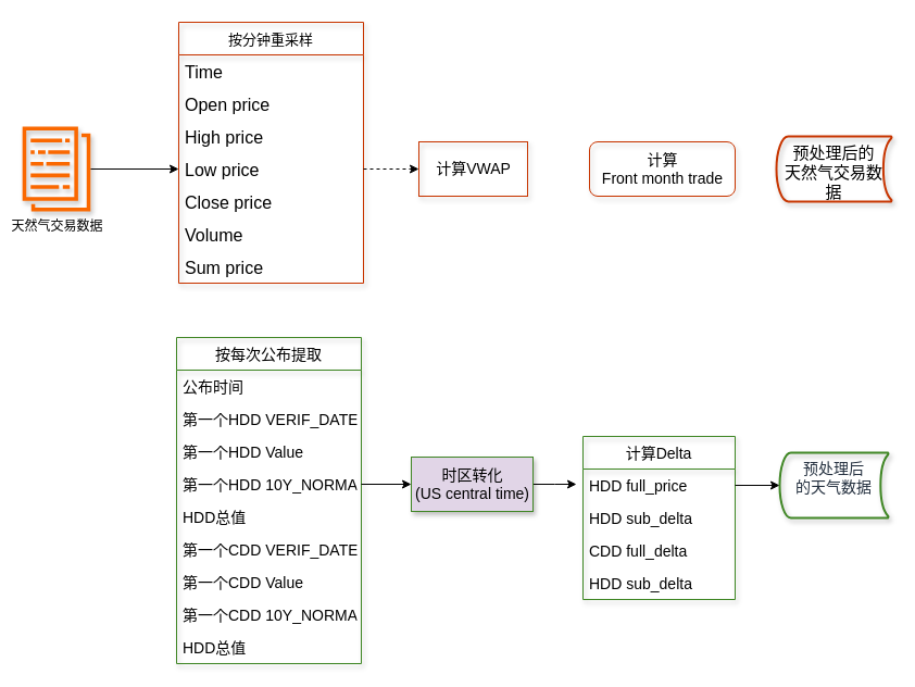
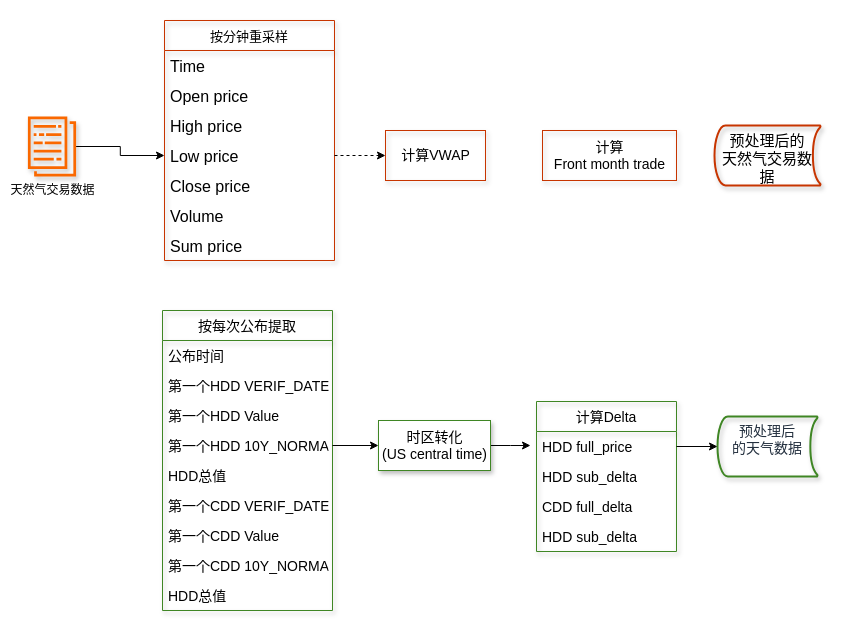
  <mxCell id="0" />
  <mxCell id="1" parent="0" />
  <mxCell id="2" style="edgeStyle=orthogonalEdgeStyle;rounded=0;orthogonalLoop=1;jettySize=auto;html=1;entryX=0;entryY=0.5;entryDx=0;entryDy=0;" parent="1" source="3" target="14" edge="1"><mxGeometry relative="1" as="geometry" /></mxCell>
- <mxCell id="3" value="天然气交易数据" style="sketch=0;outlineConnect=0;fillColor=#fa6800;strokeColor=#C73500;dashed=0;verticalLabelPosition=bottom;verticalAlign=top;align=center;html=1;fontSize=12;fontStyle=0;aspect=fixed;pointerEvents=1;shape=mxgraph.aws4.data_set;fontColor=#000000;shadow=1;" parent="1" vertex="1"><mxGeometry x="20" y="116" width="63" height="78" as="geometry" /></mxCell>
+ <mxCell id="3" value="天然气交易数据" style="sketch=0;outlineConnect=0;fillColor=#fa6800;strokeColor=#C73500;dashed=0;verticalLabelPosition=bottom;verticalAlign=top;align=center;html=1;fontSize=12;fontStyle=0;aspect=fixed;pointerEvents=1;shape=mxgraph.aws4.data_set;fontColor=#000000;shadow=1;" parent="1" vertex="1"><mxGeometry x="20" y="116" width="63" height="60" as="geometry" /></mxCell>
  <mxCell id="4" value="计算VWAP" style="html=1;dashed=0;whitespace=wrap;fillColor=none;strokeColor=#C73500;fontColor=#000000;gradientColor=none;shadow=1;fontSize=14;" parent="1" vertex="1"><mxGeometry x="385" y="130" width="100" height="50" as="geometry" /></mxCell>
- <mxCell id="5" value="计算 &lt;br&gt;Front month trade" style="html=1;dashed=0;whitespace=wrap;shadow=1;fillColor=none;strokeColor=#C73500;fontColor=#000000;gradientColor=none;fontSize=14;rounded=1;" parent="1" vertex="1"><mxGeometry x="542" y="130" width="134" height="50" as="geometry" /></mxCell>
+ <mxCell id="5" value="计算 &lt;br&gt;Front month trade" style="html=1;dashed=0;whitespace=wrap;shadow=1;fillColor=none;strokeColor=#C73500;fontColor=#000000;gradientColor=none;fontSize=14;" parent="1" vertex="1"><mxGeometry x="542" y="130" width="134" height="50" as="geometry" /></mxCell>
  <mxCell id="6" style="edgeStyle=orthogonalEdgeStyle;rounded=0;orthogonalLoop=1;jettySize=auto;html=1;fontSize=14;" parent="1" source="7" edge="1"><mxGeometry relative="1" as="geometry"><mxPoint x="530" y="445" as="targetPoint" /></mxGeometry></mxCell>
- <mxCell id="7" value="时区转化 &lt;br style=&quot;font-size: 14px;&quot;&gt;&lt;font style=&quot;font-size: 14px;&quot;&gt;(&lt;span lang=&quot;EN-AU&quot; style=&quot;line-height: 107%; font-size: 14px;&quot;&gt;US central time)&lt;/span&gt;&lt;/font&gt;" style="html=1;dashed=0;whitespace=wrap;strokeColor=#3F8624;shadow=1;fontSize=14;fillColor=#e1d5e7;" parent="1" vertex="1"><mxGeometry x="378" y="420" width="112" height="50" as="geometry" /></mxCell>
+ <mxCell id="7" value="时区转化 &lt;br style=&quot;font-size: 14px;&quot;&gt;&lt;font style=&quot;font-size: 14px;&quot;&gt;(&lt;span lang=&quot;EN-AU&quot; style=&quot;line-height: 107%; font-size: 14px;&quot;&gt;US central time)&lt;/span&gt;&lt;/font&gt;" style="html=1;dashed=0;whitespace=wrap;strokeColor=#3F8624;shadow=1;fontSize=14;" parent="1" vertex="1"><mxGeometry x="378" y="420" width="112" height="50" as="geometry" /></mxCell>
  <mxCell id="8" value="预处理后的&lt;br&gt;天然气交易数据" style="strokeWidth=2;html=1;shape=mxgraph.flowchart.stored_data;whiteSpace=wrap;shadow=1;fillColor=none;gradientColor=none;verticalAlign=top;strokeColor=#C73500;fontColor=#000000;sketch=0;dashed=0;fontStyle=0;fontSize=15;" parent="1" vertex="1"><mxGeometry x="714" y="125" width="106" height="60" as="geometry" /></mxCell>
  <mxCell id="9" value="预处理后&lt;br&gt;的天气数据" style="strokeWidth=2;html=1;shape=mxgraph.flowchart.stored_data;whiteSpace=wrap;shadow=1;fillColor=none;gradientColor=none;verticalAlign=top;strokeColor=#3F8624;fontColor=#232F3E;sketch=0;dashed=0;fontStyle=0;fontSize=14;" parent="1" vertex="1"><mxGeometry x="717" y="416" width="100" height="60" as="geometry" /></mxCell>
  <mxCell id="10" value="按分钟重采样" style="swimlane;fontStyle=0;childLayout=stackLayout;horizontal=1;startSize=30;horizontalStack=0;resizeParent=1;resizeParentMax=0;resizeLast=0;collapsible=1;marginBottom=0;shadow=1;strokeColor=#C73500;fillColor=none;gradientColor=none;fontColor=#000000;dashed=0;fontSize=13;" parent="1" vertex="1"><mxGeometry x="164" y="20" width="170" height="240" as="geometry"><mxRectangle x="244" y="69" width="136" height="30" as="alternateBounds" /></mxGeometry></mxCell>
  <mxCell id="11" value="Time" style="text;strokeColor=none;fillColor=none;align=left;verticalAlign=middle;spacingLeft=4;spacingRight=4;overflow=hidden;points=[[0,0.5],[1,0.5]];portConstraint=eastwest;rotatable=0;shadow=1;fontSize=16;" parent="10" vertex="1"><mxGeometry y="30" width="170" height="30" as="geometry" /></mxCell>
  <mxCell id="12" value="Open price" style="text;strokeColor=none;fillColor=none;align=left;verticalAlign=middle;spacingLeft=4;spacingRight=4;overflow=hidden;points=[[0,0.5],[1,0.5]];portConstraint=eastwest;rotatable=0;shadow=1;fontSize=16;" parent="10" vertex="1"><mxGeometry y="60" width="170" height="30" as="geometry" /></mxCell>
  <mxCell id="13" value="High price" style="text;strokeColor=none;fillColor=none;align=left;verticalAlign=middle;spacingLeft=4;spacingRight=4;overflow=hidden;points=[[0,0.5],[1,0.5]];portConstraint=eastwest;rotatable=0;shadow=1;fontSize=16;" parent="10" vertex="1"><mxGeometry y="90" width="170" height="30" as="geometry" /></mxCell>
  <mxCell id="14" value="Low price" style="text;strokeColor=none;fillColor=none;align=left;verticalAlign=middle;spacingLeft=4;spacingRight=4;overflow=hidden;points=[[0,0.5],[1,0.5]];portConstraint=eastwest;rotatable=0;shadow=1;fontSize=16;" parent="10" vertex="1"><mxGeometry y="120" width="170" height="30" as="geometry" /></mxCell>
  <mxCell id="15" value="Close price" style="text;strokeColor=none;fillColor=none;align=left;verticalAlign=middle;spacingLeft=4;spacingRight=4;overflow=hidden;points=[[0,0.5],[1,0.5]];portConstraint=eastwest;rotatable=0;shadow=1;fontSize=16;" parent="10" vertex="1"><mxGeometry y="150" width="170" height="30" as="geometry" /></mxCell>
  <mxCell id="16" value="Volume " style="text;strokeColor=none;fillColor=none;align=left;verticalAlign=middle;spacingLeft=4;spacingRight=4;overflow=hidden;points=[[0,0.5],[1,0.5]];portConstraint=eastwest;rotatable=0;shadow=1;fontSize=16;" parent="10" vertex="1"><mxGeometry y="180" width="170" height="30" as="geometry" /></mxCell>
  <mxCell id="17" value="Sum price" style="text;strokeColor=none;fillColor=none;align=left;verticalAlign=middle;spacingLeft=4;spacingRight=4;overflow=hidden;points=[[0,0.5],[1,0.5]];portConstraint=eastwest;rotatable=0;shadow=1;fontSize=16;" parent="10" vertex="1"><mxGeometry y="210" width="170" height="30" as="geometry" /></mxCell>
  <mxCell id="18" style="edgeStyle=orthogonalEdgeStyle;rounded=0;orthogonalLoop=1;jettySize=auto;html=1;entryX=0;entryY=0.5;entryDx=0;entryDy=0;dashed=1;" parent="1" source="14" target="4" edge="1"><mxGeometry relative="1" as="geometry" /></mxCell>
  <mxCell id="19" value="按每次公布提取" style="swimlane;fontStyle=0;childLayout=stackLayout;horizontal=1;startSize=30;horizontalStack=0;resizeParent=1;resizeParentMax=0;resizeLast=0;collapsible=1;marginBottom=0;shadow=1;fontSize=14;strokeColor=#3F8624;fillColor=none;gradientColor=none;" parent="1" vertex="1"><mxGeometry x="162" y="310" width="170" height="300" as="geometry" /></mxCell>
  <mxCell id="20" value="公布时间" style="text;strokeColor=none;fillColor=none;align=left;verticalAlign=middle;spacingLeft=4;spacingRight=4;overflow=hidden;points=[[0,0.5],[1,0.5]];portConstraint=eastwest;rotatable=0;shadow=1;fontSize=14;" parent="19" vertex="1"><mxGeometry y="30" width="170" height="30" as="geometry" /></mxCell>
  <mxCell id="21" value="第一个HDD VERIF_DATE" style="text;strokeColor=none;fillColor=none;align=left;verticalAlign=middle;spacingLeft=4;spacingRight=4;overflow=hidden;points=[[0,0.5],[1,0.5]];portConstraint=eastwest;rotatable=0;shadow=1;fontSize=14;" parent="19" vertex="1"><mxGeometry y="60" width="170" height="30" as="geometry" /></mxCell>
  <mxCell id="22" value="第一个HDD Value" style="text;strokeColor=none;fillColor=none;align=left;verticalAlign=middle;spacingLeft=4;spacingRight=4;overflow=hidden;points=[[0,0.5],[1,0.5]];portConstraint=eastwest;rotatable=0;shadow=1;fontSize=14;" parent="19" vertex="1"><mxGeometry y="90" width="170" height="30" as="geometry" /></mxCell>
  <mxCell id="23" value="第一个HDD 10Y_NORMAL" style="text;strokeColor=none;fillColor=none;align=left;verticalAlign=middle;spacingLeft=4;spacingRight=4;overflow=hidden;points=[[0,0.5],[1,0.5]];portConstraint=eastwest;rotatable=0;shadow=1;fontSize=14;" parent="19" vertex="1"><mxGeometry y="120" width="170" height="30" as="geometry" /></mxCell>
  <mxCell id="24" value="HDD总值" style="text;strokeColor=none;fillColor=none;align=left;verticalAlign=middle;spacingLeft=4;spacingRight=4;overflow=hidden;points=[[0,0.5],[1,0.5]];portConstraint=eastwest;rotatable=0;shadow=1;fontSize=14;" parent="19" vertex="1"><mxGeometry y="150" width="170" height="30" as="geometry" /></mxCell>
  <mxCell id="25" value="第一个CDD VERIF_DATE" style="text;strokeColor=none;fillColor=none;align=left;verticalAlign=middle;spacingLeft=4;spacingRight=4;overflow=hidden;points=[[0,0.5],[1,0.5]];portConstraint=eastwest;rotatable=0;shadow=1;fontSize=14;" parent="19" vertex="1"><mxGeometry y="180" width="170" height="30" as="geometry" /></mxCell>
  <mxCell id="26" value="第一个CDD Value" style="text;strokeColor=none;fillColor=none;align=left;verticalAlign=middle;spacingLeft=4;spacingRight=4;overflow=hidden;points=[[0,0.5],[1,0.5]];portConstraint=eastwest;rotatable=0;shadow=1;fontSize=14;" parent="19" vertex="1"><mxGeometry y="210" width="170" height="30" as="geometry" /></mxCell>
  <mxCell id="27" value="第一个CDD 10Y_NORMAL" style="text;strokeColor=none;fillColor=none;align=left;verticalAlign=middle;spacingLeft=4;spacingRight=4;overflow=hidden;points=[[0,0.5],[1,0.5]];portConstraint=eastwest;rotatable=0;shadow=1;fontSize=14;" parent="19" vertex="1"><mxGeometry y="240" width="170" height="30" as="geometry" /></mxCell>
  <mxCell id="28" style="text;strokeColor=none;fillColor=none;align=left;verticalAlign=middle;spacingLeft=4;spacingRight=4;overflow=hidden;points=[[0,0.5],[1,0.5]];portConstraint=eastwest;rotatable=0;shadow=1;fontSize=13;" parent="19" vertex="1"><mxGeometry y="270" width="170" height="30" as="geometry" /></mxCell>
  <mxCell id="29" value="HDD总值" style="text;strokeColor=none;fillColor=none;align=left;verticalAlign=middle;spacingLeft=4;spacingRight=4;overflow=hidden;points=[[0,0.5],[1,0.5]];portConstraint=eastwest;rotatable=0;shadow=1;fontSize=14;" parent="1" vertex="1"><mxGeometry x="162" y="580" width="166" height="30" as="geometry" /></mxCell>
  <mxCell id="30" style="edgeStyle=orthogonalEdgeStyle;rounded=0;orthogonalLoop=1;jettySize=auto;html=1;fontSize=12;" parent="1" source="23" target="7" edge="1"><mxGeometry relative="1" as="geometry" /></mxCell>
  <mxCell id="31" value="计算Delta" style="swimlane;fontStyle=0;childLayout=stackLayout;horizontal=1;startSize=30;horizontalStack=0;resizeParent=1;resizeParentMax=0;resizeLast=0;collapsible=1;marginBottom=0;shadow=1;fontSize=14;strokeColor=#3F8624;fillColor=none;gradientColor=none;" parent="1" vertex="1"><mxGeometry x="536" y="401" width="140" height="150" as="geometry" /></mxCell>
  <mxCell id="32" value="HDD full_price" style="text;strokeColor=none;fillColor=none;align=left;verticalAlign=middle;spacingLeft=4;spacingRight=4;overflow=hidden;points=[[0,0.5],[1,0.5]];portConstraint=eastwest;rotatable=0;shadow=1;fontSize=14;" parent="31" vertex="1"><mxGeometry y="30" width="140" height="30" as="geometry" /></mxCell>
  <mxCell id="33" value="HDD sub_delta" style="text;strokeColor=none;fillColor=none;align=left;verticalAlign=middle;spacingLeft=4;spacingRight=4;overflow=hidden;points=[[0,0.5],[1,0.5]];portConstraint=eastwest;rotatable=0;shadow=1;fontSize=14;" parent="31" vertex="1"><mxGeometry y="60" width="140" height="30" as="geometry" /></mxCell>
  <mxCell id="34" value="CDD full_delta" style="text;strokeColor=none;fillColor=none;align=left;verticalAlign=middle;spacingLeft=4;spacingRight=4;overflow=hidden;points=[[0,0.5],[1,0.5]];portConstraint=eastwest;rotatable=0;shadow=1;fontSize=14;" vertex="1" parent="31"><mxGeometry y="90" width="140" height="30" as="geometry" /></mxCell>
  <mxCell id="35" value="HDD sub_delta" style="text;strokeColor=none;fillColor=none;align=left;verticalAlign=middle;spacingLeft=4;spacingRight=4;overflow=hidden;points=[[0,0.5],[1,0.5]];portConstraint=eastwest;rotatable=0;shadow=1;fontSize=14;" vertex="1" parent="31"><mxGeometry y="120" width="140" height="30" as="geometry" /></mxCell>
  <mxCell id="36" style="edgeStyle=orthogonalEdgeStyle;rounded=0;orthogonalLoop=1;jettySize=auto;html=1;fontSize=14;" parent="1" source="32" target="9" edge="1"><mxGeometry relative="1" as="geometry" /></mxCell>
